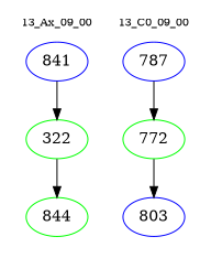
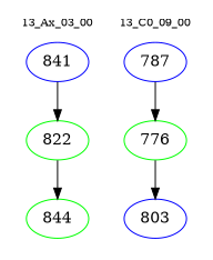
  digraph {
    node [color=blue]
    edge [color=black]
    n1 [label=841]
-   n2 [color=green label=322]
+   n2 [color=green label=822]
    n3 [color=green label=844]
    n4 [label=787]
-   n5 [color=green label=772]
+   n5 [color=green label=776]
    n6 [label=803]
    subgraph cluster_1 {
      color=white
      fontsize=10
-     label="13_Ax_09_00"
+     label="13_Ax_03_00"
      n1
      n2
      n3
    }
    subgraph cluster_2 {
      color=white
      fontsize=10
      label="13_C0_09_00"
      n4
      n5
      n6
    }
    n1 -> n2
    n2 -> n3
    n4 -> n5
    n5 -> n6
  }
